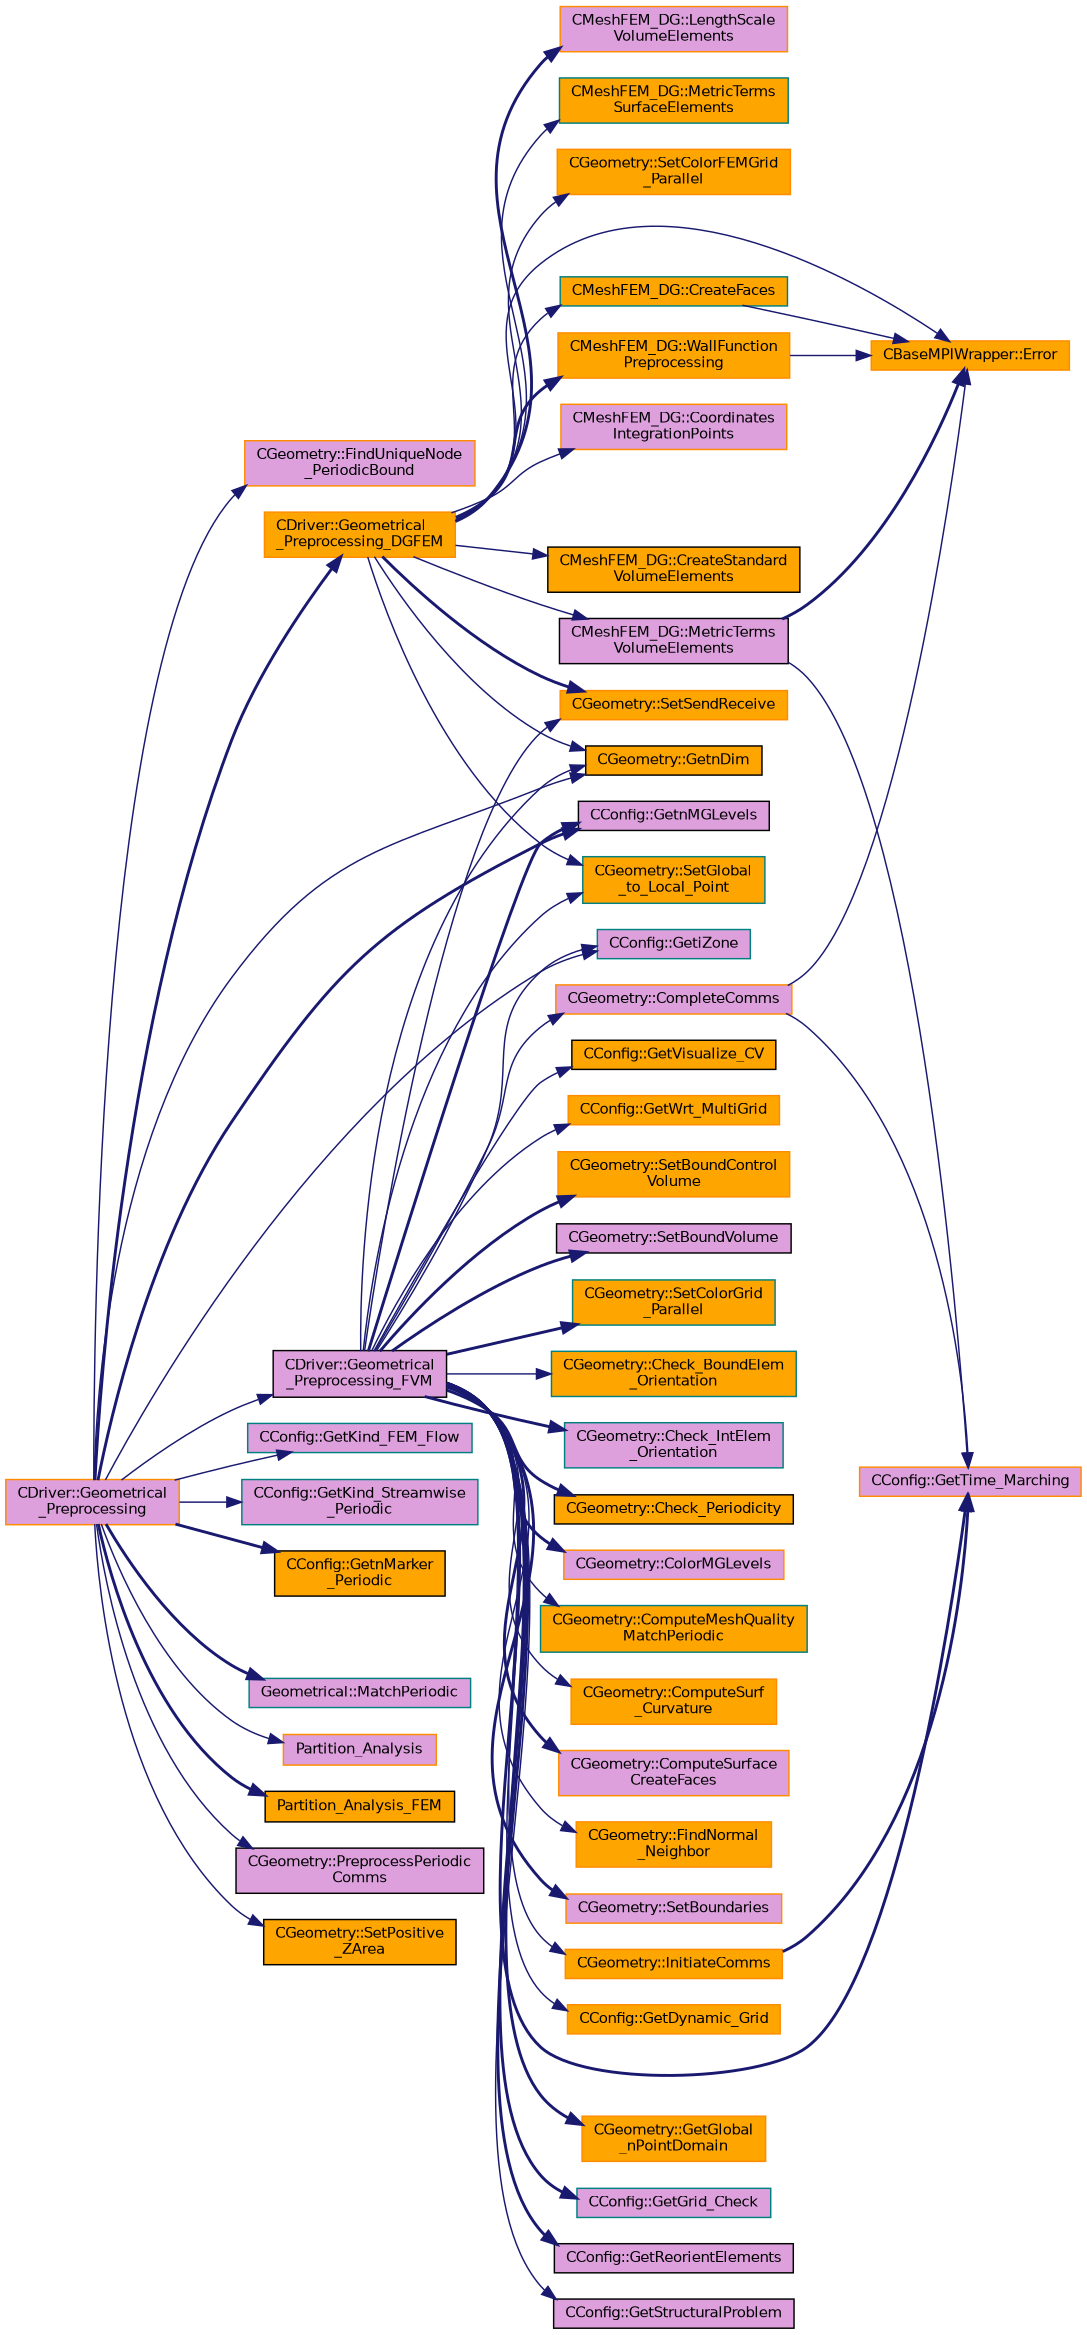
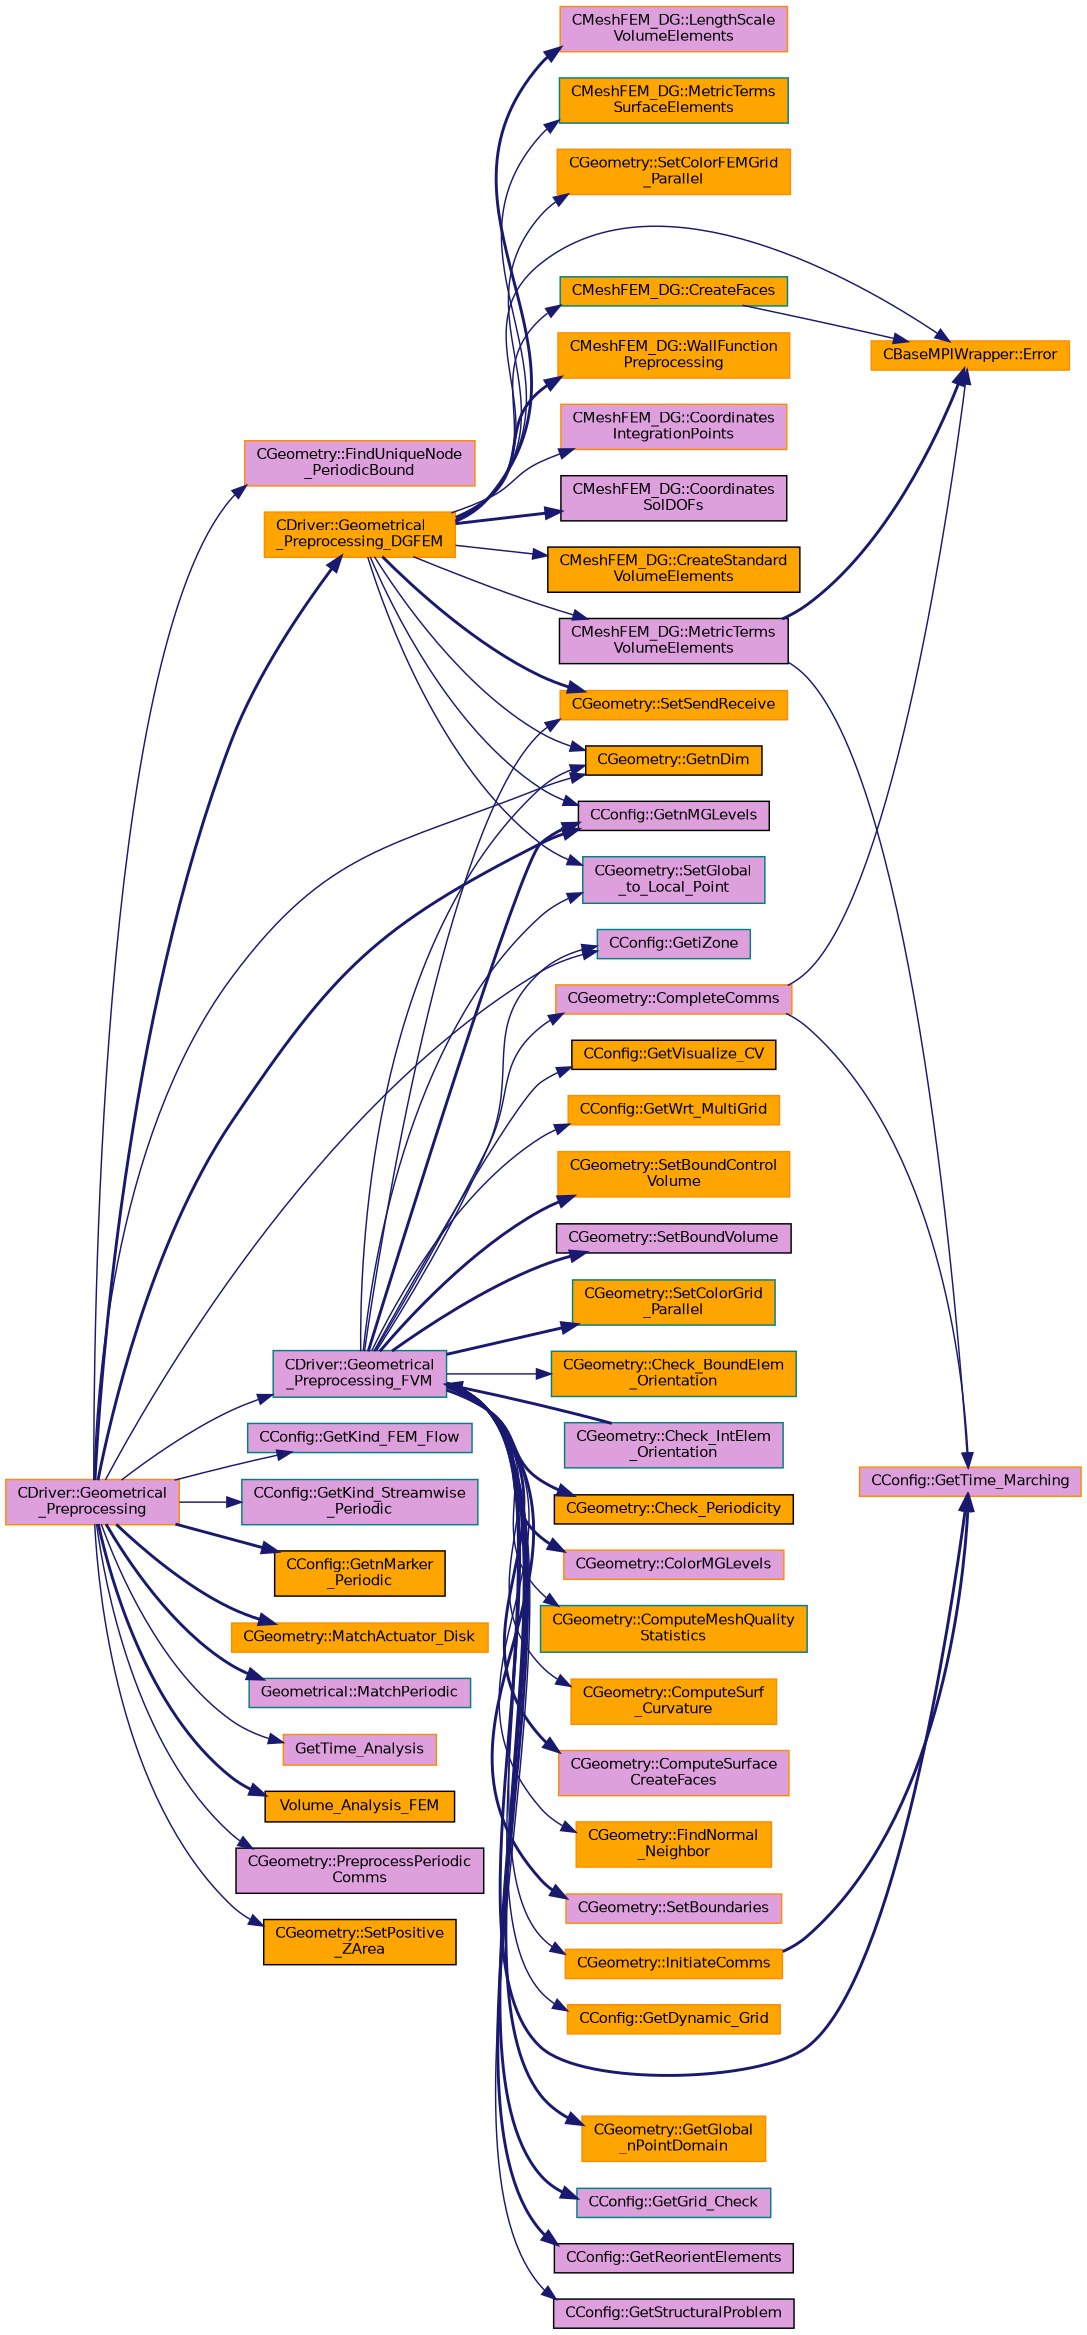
  digraph {
    rankdir=LR
    node [color=darkorange fillcolor=orange fontname=Helvetica fontsize=10 shape=record style=filled]
    edge [color=midnightblue fontname=Helvetica fontsize=10 labelfontname=Helvetica labelfontsize=10 style=solid]
    n1 [fillcolor=plum fontcolor=black height=0.2 label="CDriver::Geometrical\l_Preprocessing" width=0.4]
    n2 [fillcolor=plum height=0.2 label="CGeometry::FindUniqueNode\l_PeriodicBound" width=0.4]
    n3 [height=0.2 label="CDriver::Geometrical\l_Preprocessing_DGFEM" width=0.4]
    n4 [color=black height=0.2 label="CGeometry::GetnDim" width=0.4]
    n5 [color=black fillcolor=plum height=0.2 label="CConfig::GetnMGLevels" width=0.4]
-   n6 [color=black fillcolor=plum height=0.2 label="CDriver::Geometrical\l_Preprocessing_FVM" width=0.4]
+   n6 [color=teal fillcolor=plum height=0.2 label="CDriver::Geometrical\l_Preprocessing_FVM" width=0.4]
    n7 [color=teal fillcolor=plum height=0.2 label="CConfig::GetiZone" width=0.4]
    n8 [color=teal fillcolor=plum height=0.2 label="CConfig::GetKind_FEM_Flow" width=0.4]
    n9 [color=teal fillcolor=plum height=0.2 label="CConfig::GetKind_Streamwise\l_Periodic" width=0.4]
    n10 [color=black height=0.2 label="CConfig::GetnMarker\l_Periodic" width=0.4]
+   n11 [height=0.2 label="CGeometry::MatchActuator_Disk" width=0.4]
    n12 [color=teal fillcolor=plum height=0.2 label="Geometrical::MatchPeriodic" width=0.4]
-   n13 [fillcolor=plum height=0.2 label=Partition_Analysis width=0.4]
-   n14 [color=black height=0.2 label=Partition_Analysis_FEM width=0.4]
+   n13 [fillcolor=plum height=0.2 label=GetTime_Analysis width=0.4]
+   n14 [color=black height=0.2 label=Volume_Analysis_FEM width=0.4]
    n15 [color=black fillcolor=plum height=0.2 label="CGeometry::PreprocessPeriodic\lComms" width=0.4]
    n16 [color=black height=0.2 label="CGeometry::SetPositive\l_ZArea" width=0.4]
    n17 [fillcolor=plum height=0.2 label="CMeshFEM_DG::Coordinates\lIntegrationPoints" width=0.4]
+   n18 [color=black fillcolor=plum height=0.2 label="CMeshFEM_DG::Coordinates\lSolDOFs" width=0.4]
    n19 [color=teal height=0.2 label="CMeshFEM_DG::CreateFaces" width=0.4]
    n20 [height=0.2 label="CBaseMPIWrapper::Error" width=0.4]
    n21 [color=black height=0.2 label="CMeshFEM_DG::CreateStandard\lVolumeElements" width=0.4]
    n22 [fillcolor=plum height=0.2 label="CMeshFEM_DG::LengthScale\lVolumeElements" width=0.4]
    n23 [color=teal height=0.2 label="CMeshFEM_DG::MetricTerms\lSurfaceElements" width=0.4]
    n24 [color=black fillcolor=plum height=0.2 label="CMeshFEM_DG::MetricTerms\lVolumeElements" width=0.4]
    n25 [height=0.2 label="CGeometry::SetColorFEMGrid\l_Parallel" width=0.4]
-   n26 [color=teal height=0.2 label="CGeometry::SetGlobal\l_to_Local_Point" width=0.4]
+   n26 [color=teal fillcolor=plum height=0.2 label="CGeometry::SetGlobal\l_to_Local_Point" width=0.4]
    n27 [height=0.2 label="CGeometry::SetSendReceive" width=0.4]
    n28 [height=0.2 label="CMeshFEM_DG::WallFunction\lPreprocessing" width=0.4]
    n29 [fillcolor=plum height=0.2 label="CGeometry::SetBoundaries" width=0.4]
    n30 [fillcolor=plum height=0.2 label="CConfig::GetTime_Marching" width=0.4]
    n31 [color=teal height=0.2 label="CGeometry::Check_BoundElem\l_Orientation" width=0.4]
    n32 [color=teal fillcolor=plum height=0.2 label="CGeometry::Check_IntElem\l_Orientation" width=0.4]
    n33 [color=black height=0.2 label="CGeometry::Check_Periodicity" width=0.4]
    n34 [fillcolor=plum height=0.2 label="CGeometry::ColorMGLevels" width=0.4]
    n35 [fillcolor=plum height=0.2 label="CGeometry::CompleteComms" width=0.4]
-   n36 [color=teal height=0.2 label="CGeometry::ComputeMeshQuality\lMatchPeriodic" width=0.4]
+   n36 [color=teal height=0.2 label="CGeometry::ComputeMeshQuality\lStatistics" width=0.4]
    n37 [height=0.2 label="CGeometry::ComputeSurf\l_Curvature" width=0.4]
    n38 [fillcolor=plum height=0.2 label="CGeometry::ComputeSurface\lCreateFaces" width=0.4]
    n39 [height=0.2 label="CGeometry::FindNormal\l_Neighbor" width=0.4]
    n40 [height=0.2 label="CConfig::GetDynamic_Grid" width=0.4]
    n41 [height=0.2 label="CGeometry::GetGlobal\l_nPointDomain" width=0.4]
    n42 [color=teal fillcolor=plum height=0.2 label="CConfig::GetGrid_Check" width=0.4]
    n43 [color=black fillcolor=plum height=0.2 label="CConfig::GetReorientElements" width=0.4]
    n44 [color=black fillcolor=plum height=0.2 label="CConfig::GetStructuralProblem" width=0.4]
    n45 [color=black height=0.2 label="CConfig::GetVisualize_CV" width=0.4]
    n46 [height=0.2 label="CConfig::GetWrt_MultiGrid" width=0.4]
    n47 [height=0.2 label="CGeometry::InitiateComms" width=0.4]
    n48 [height=0.2 label="CGeometry::SetBoundControl\lVolume" width=0.4]
    n49 [color=black fillcolor=plum height=0.2 label="CGeometry::SetBoundVolume" width=0.4]
    n50 [color=teal height=0.2 label="CGeometry::SetColorGrid\l_Parallel" width=0.4]
    n1 -> n2
    n1 -> n3 [style=bold]
    n1 -> n4
    n1 -> n5 [style=bold]
    n1 -> n6
    n1 -> n7
    n1 -> n8
    n1 -> n9
    n1 -> n10 [style=bold]
+   n1 -> n11 [style=bold]
    n1 -> n12 [style=bold]
    n1 -> n13
    n1 -> n14 [style=bold]
    n1 -> n15
    n1 -> n16
    n3 -> n4
+   n3 -> n5
    n3 -> n17
+   n3 -> n18 [style=bold]
    n3 -> n19
    n3 -> n20
    n3 -> n21
    n3 -> n22 [style=bold]
    n3 -> n23
    n3 -> n24
    n3 -> n25
    n3 -> n26
    n3 -> n27 [style=bold]
    n3 -> n28 [style=bold]
    n6 -> n4
    n6 -> n5 [style=bold]
    n6 -> n7
    n6 -> n26
    n6 -> n27
    n6 -> n29 [style=bold]
    n6 -> n30 [style=bold]
    n6 -> n31
-   n6 -> n32 [style=bold]
+   n32 -> n6 [style=bold]
    n6 -> n33 [style=bold]
    n6 -> n34 [style=bold]
    n6 -> n35
    n6 -> n36
    n6 -> n37
    n6 -> n38 [style=bold]
    n6 -> n39
    n6 -> n40
    n6 -> n41 [style=bold]
    n6 -> n42 [style=bold]
    n6 -> n43 [style=bold]
    n6 -> n44
    n6 -> n45
    n6 -> n46
    n6 -> n47
    n6 -> n48 [style=bold]
    n6 -> n49 [style=bold]
    n6 -> n50 [style=bold]
    n19 -> n20
    n24 -> n20 [style=bold]
    n24 -> n30
-   n28 -> n20
    n35 -> n20
    n35 -> n30
    n47 -> n30 [style=bold]
  }
